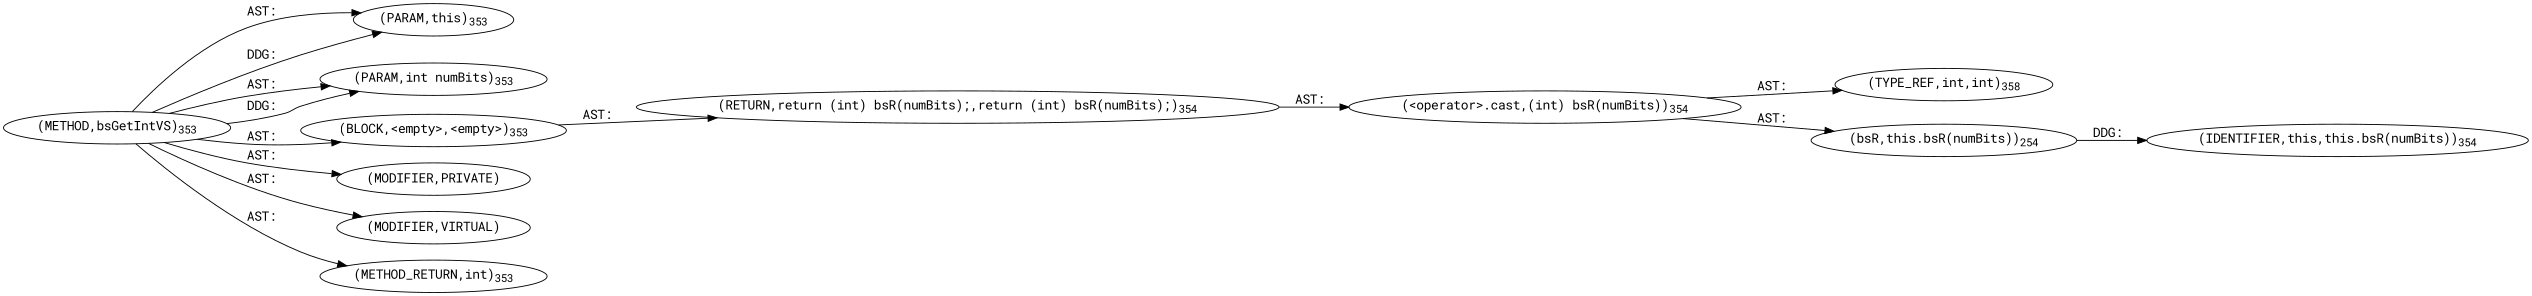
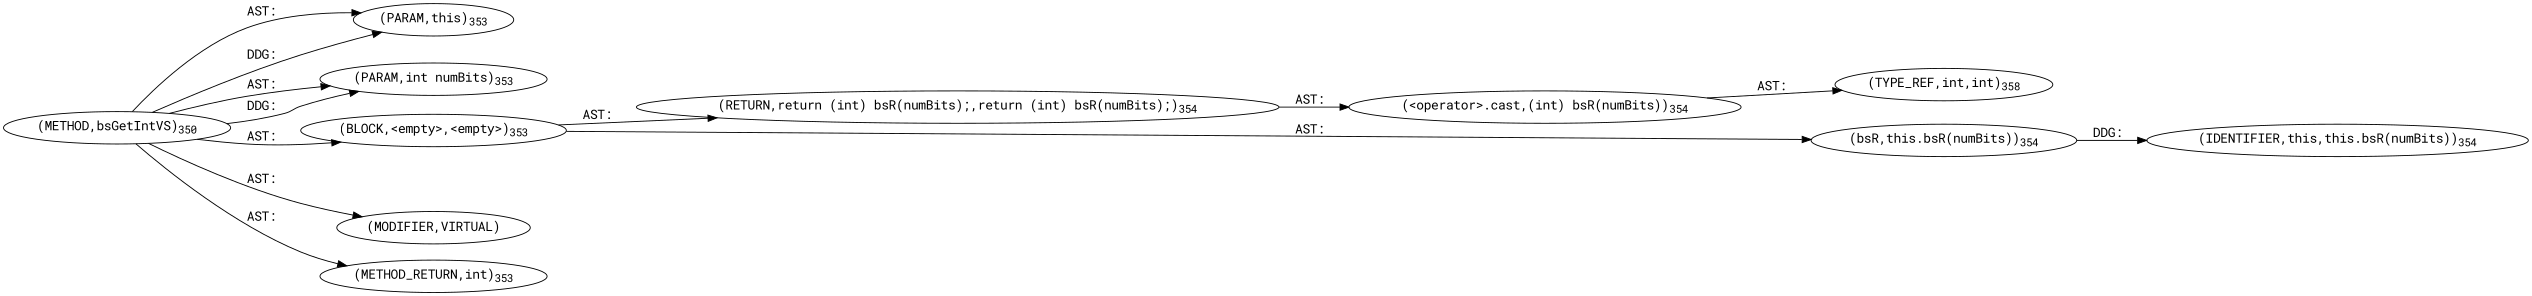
  digraph {
    fontname="Roboto Mono"
    rankdir=LR
    node [fontname="Roboto Mono"]
    edge [fontname="Roboto Mono"]
-   n1 [label=<(METHOD,bsGetIntVS)<SUB>353</SUB>>]
+   n1 [label=<(METHOD,bsGetIntVS)<SUB>350</SUB>>]
    n2 [label=<(PARAM,this)<SUB>353</SUB>>]
    n3 [label=<(PARAM,int numBits)<SUB>353</SUB>>]
    n4 [label=<(BLOCK,&lt;empty&gt;,&lt;empty&gt;)<SUB>353</SUB>>]
-   n5 [label=<(MODIFIER,PRIVATE)>]
    n6 [label=<(MODIFIER,VIRTUAL)>]
    n7 [label=<(METHOD_RETURN,int)<SUB>353</SUB>>]
    n8 [label=<(RETURN,return (int) bsR(numBits);,return (int) bsR(numBits);)<SUB>354</SUB>>]
    n9 [label=<(&lt;operator&gt;.cast,(int) bsR(numBits))<SUB>354</SUB>>]
    n10 [label=<(TYPE_REF,int,int)<SUB>358</SUB>>]
-   n11 [label=<(bsR,this.bsR(numBits))<SUB>254</SUB>>]
+   n11 [label=<(bsR,this.bsR(numBits))<SUB>354</SUB>>]
    n12 [label=<(IDENTIFIER,this,this.bsR(numBits))<SUB>354</SUB>>]
    n1 -> n2 [label="AST: "]
    n1 -> n2 [label="DDG: "]
    n1 -> n3 [label="AST: "]
    n1 -> n3 [label="DDG: "]
    n1 -> n4 [label="AST: "]
-   n1 -> n5 [label="AST: "]
    n1 -> n6 [label="AST: "]
    n1 -> n7 [label="AST: "]
    n4 -> n8 [label="AST: "]
    n8 -> n9 [label="AST: "]
    n9 -> n10 [label="AST: "]
-   n9 -> n11 [label="AST: "]
+   n4 -> n11 [label="AST: "]
    n11 -> n12 [label="DDG: "]
  }
